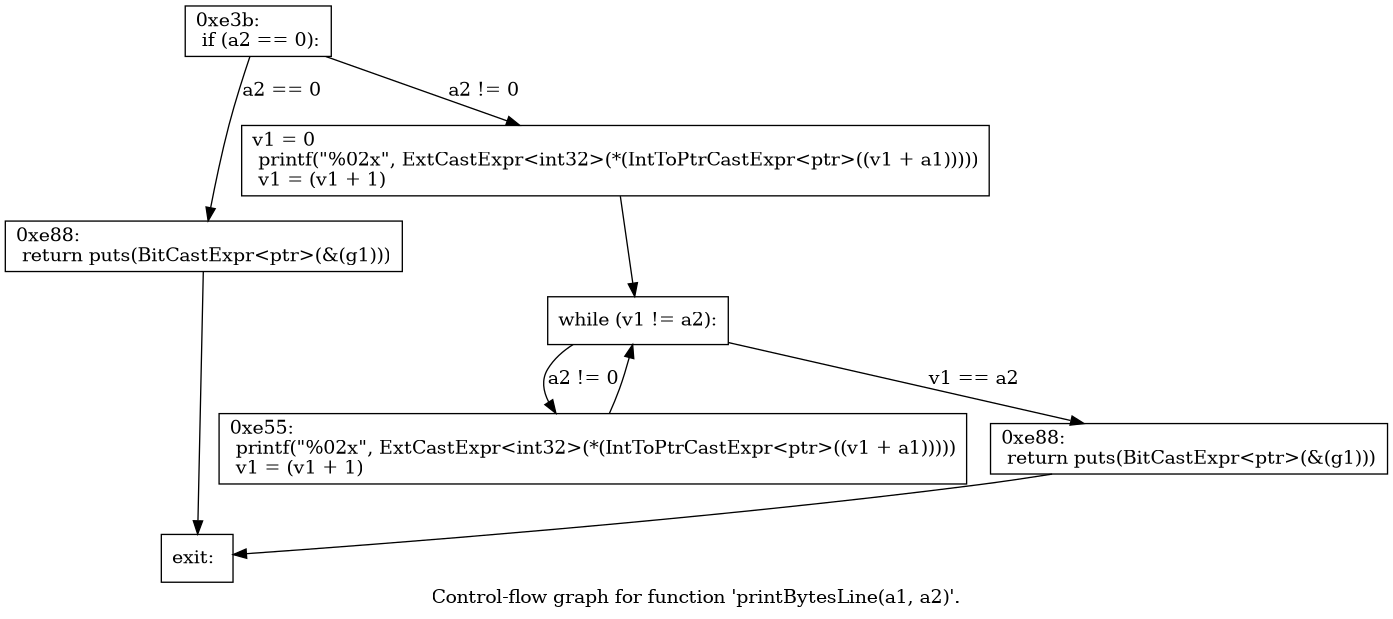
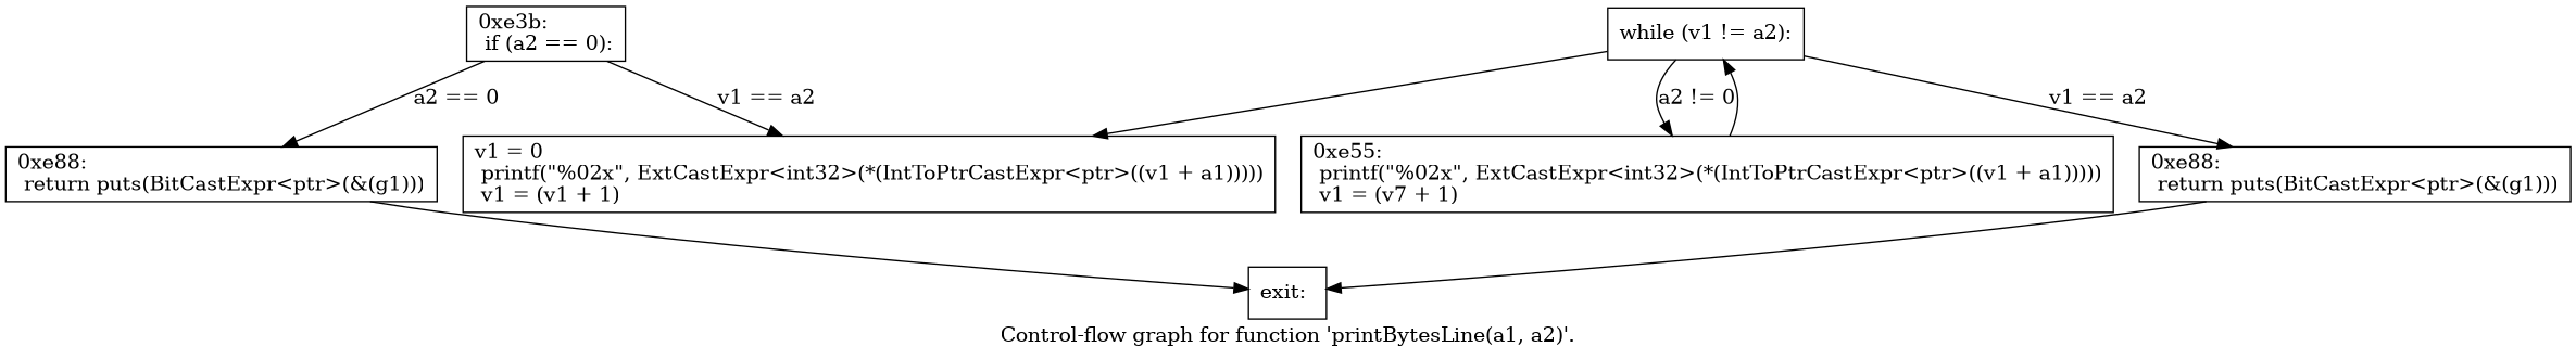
  digraph {
    fontname="DejaVu Serif"
    label="Control-flow graph for function 'printBytesLine(a1, a2)'."
    node [fontname="DejaVu Serif" shape=record]
    edge [fontname="DejaVu Serif"]
    n1 [label="{0xe3b:\l  if (a2 == 0):\l}"]
    n2 [label="{0xe88:\l  return puts(BitCastExpr\<ptr\>(&(g1)))\l}"]
    n3 [label="{  v1 = 0\l  printf(\"%02x\", ExtCastExpr\<int32\>(*(IntToPtrCastExpr\<ptr\>((v1 + a1)))))\l  v1 = (v1 + 1)\l}"]
    n4 [label="{exit:\l}"]
    n5 [label="{  while (v1 != a2):\l}"]
-   n6 [label="{0xe55:\l  printf(\"%02x\", ExtCastExpr\<int32\>(*(IntToPtrCastExpr\<ptr\>((v1 + a1)))))\l  v1 = (v1 + 1)\l}"]
+   n6 [label="{0xe55:\l  printf(\"%02x\", ExtCastExpr\<int32\>(*(IntToPtrCastExpr\<ptr\>((v1 + a1)))))\l  v1 = (v7 + 1)\l}"]
    n7 [label="{0xe88:\l  return puts(BitCastExpr\<ptr\>(&(g1)))\l}"]
    n1 -> n2 [label="a2 == 0"]
-   n1 -> n3 [label="a2 != 0"]
+   n1 -> n3 [label="v1 == a2"]
    n2 -> n4
-   n3 -> n5
+   n5 -> n3
    n5 -> n6 [label="a2 != 0"]
    n5 -> n7 [label="v1 == a2"]
    n6 -> n5
    n7 -> n4
  }
